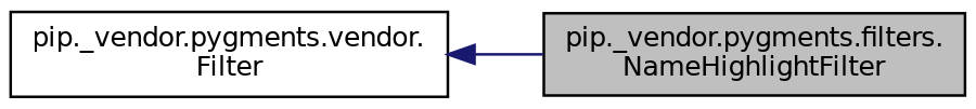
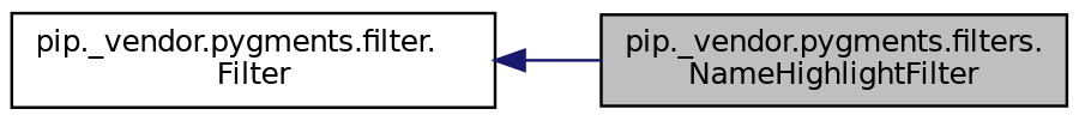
  digraph {
    rankdir=LR
    node [color=black fontname=Helvetica fontsize=10 shape=record style=filled]
    n1 [fillcolor=grey75 fontcolor=black height=0.2 label="pip._vendor.pygments.filters.\lNameHighlightFilter" width=0.4]
-   n2 [fillcolor=white height=0.2 label="pip._vendor.pygments.vendor.\lFilter" width=0.4]
+   n2 [fillcolor=white height=0.2 label="pip._vendor.pygments.filter.\lFilter" width=0.4]
    n2 -> n1 [color=midnightblue dir=back fontname=Helvetica fontsize=10 labelfontname=Helvetica labelfontsize=10 style=solid]
  }
